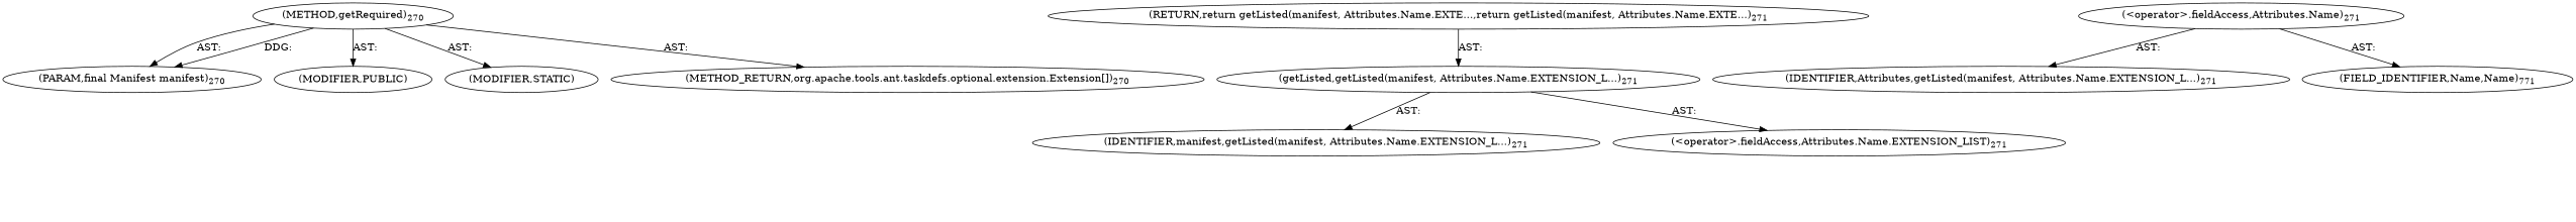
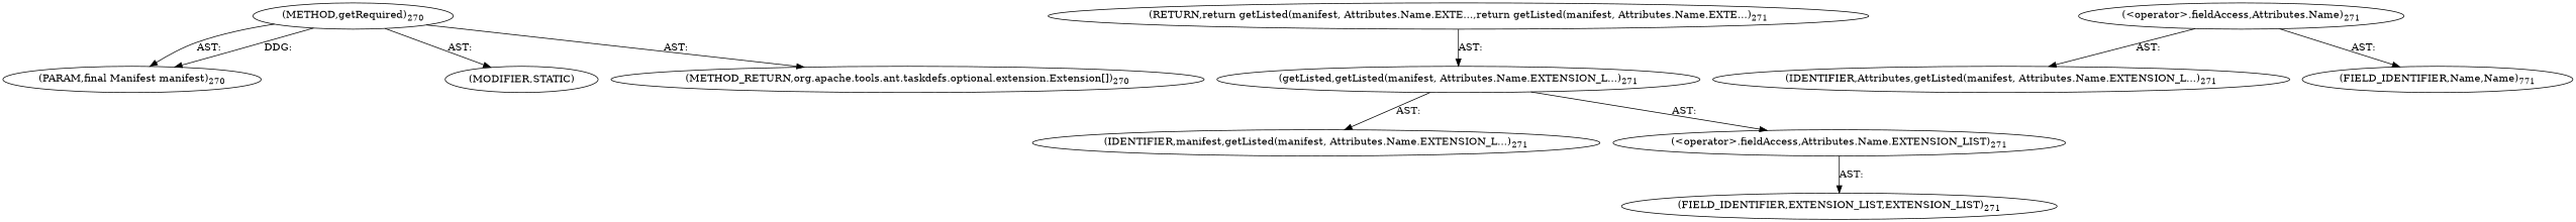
  digraph {
    n1 [label=<(METHOD,getRequired)<SUB>270</SUB>>]
    n2 [label=<(PARAM,final Manifest manifest)<SUB>270</SUB>>]
-   n3 [label=<(MODIFIER,PUBLIC)>]
    n4 [label=<(MODIFIER,STATIC)>]
    n5 [label=<(METHOD_RETURN,org.apache.tools.ant.taskdefs.optional.extension.Extension[])<SUB>270</SUB>>]
    n6 [label=<(RETURN,return getListed(manifest, Attributes.Name.EXTE...,return getListed(manifest, Attributes.Name.EXTE...)<SUB>271</SUB>>]
    n7 [label=<(getListed,getListed(manifest, Attributes.Name.EXTENSION_L...)<SUB>271</SUB>>]
    n8 [label=<(IDENTIFIER,manifest,getListed(manifest, Attributes.Name.EXTENSION_L...)<SUB>271</SUB>>]
    n9 [label=<(&lt;operator&gt;.fieldAccess,Attributes.Name.EXTENSION_LIST)<SUB>271</SUB>>]
+   n10 [label=<(FIELD_IDENTIFIER,EXTENSION_LIST,EXTENSION_LIST)<SUB>271</SUB>>]
    n11 [label=<(&lt;operator&gt;.fieldAccess,Attributes.Name)<SUB>271</SUB>>]
    n12 [label=<(IDENTIFIER,Attributes,getListed(manifest, Attributes.Name.EXTENSION_L...)<SUB>271</SUB>>]
    n13 [label=<(FIELD_IDENTIFIER,Name,Name)<SUB>771</SUB>>]
    n1 -> n2 [label="AST: "]
    n1 -> n2 [label="DDG: "]
-   n1 -> n3 [label="AST: "]
    n1 -> n4 [label="AST: "]
    n1 -> n5 [label="AST: "]
    n6 -> n7 [label="AST: "]
    n7 -> n8 [label="AST: "]
    n7 -> n9 [label="AST: "]
+   n9 -> n10 [label="AST: "]
    n11 -> n12 [label="AST: "]
    n11 -> n13 [label="AST: "]
  }
